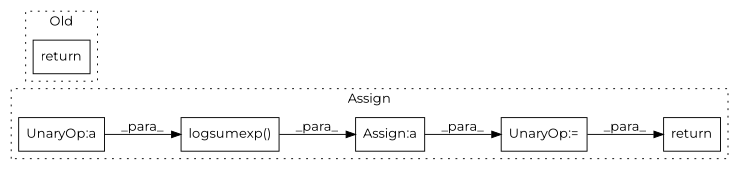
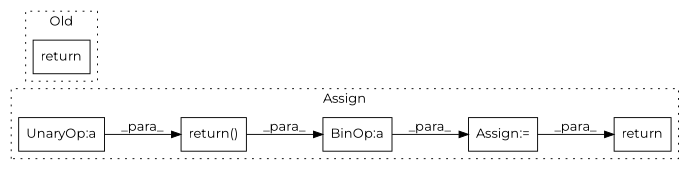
  digraph {
    fontname=Montserrat
    rankdir=LR
    node [a=93 fontname=Montserrat l=7 shape=box]
    edge [fontname=Montserrat]
-   n1 [a=75 l="16,8" label="logsumexp()" s="9124,9154"]
+   n1 [a=75 l="16,8" label="return()" s="9124,9154"]
    n2 [label=return s=9261]
-   n3 [a=82 l=3 label="Assign:a" s=9121]
+   n3 [a=82 l=3 label="BinOp:a" s=9121]
    n4 [a=61 l=14 label="UnaryOp:a" s=9140]
-   n5 [a=68 l=3 label="UnaryOp:=" s=9110]
+   n5 [a=68 l=3 label="Assign:=" s=9110]
    n6 [label=return s=3409]
    subgraph cluster_1 {
      label=Assign
      style=dotted
      n1
      n2
      n3
      n4
      n5
    }
    subgraph cluster_2 {
      label=Old
      style=dotted
      n6
    }
    n1 -> n3 [label=_para_]
    n3 -> n5 [label=_para_]
    n4 -> n1 [label=_para_]
    n5 -> n2 [label=_para_]
  }
